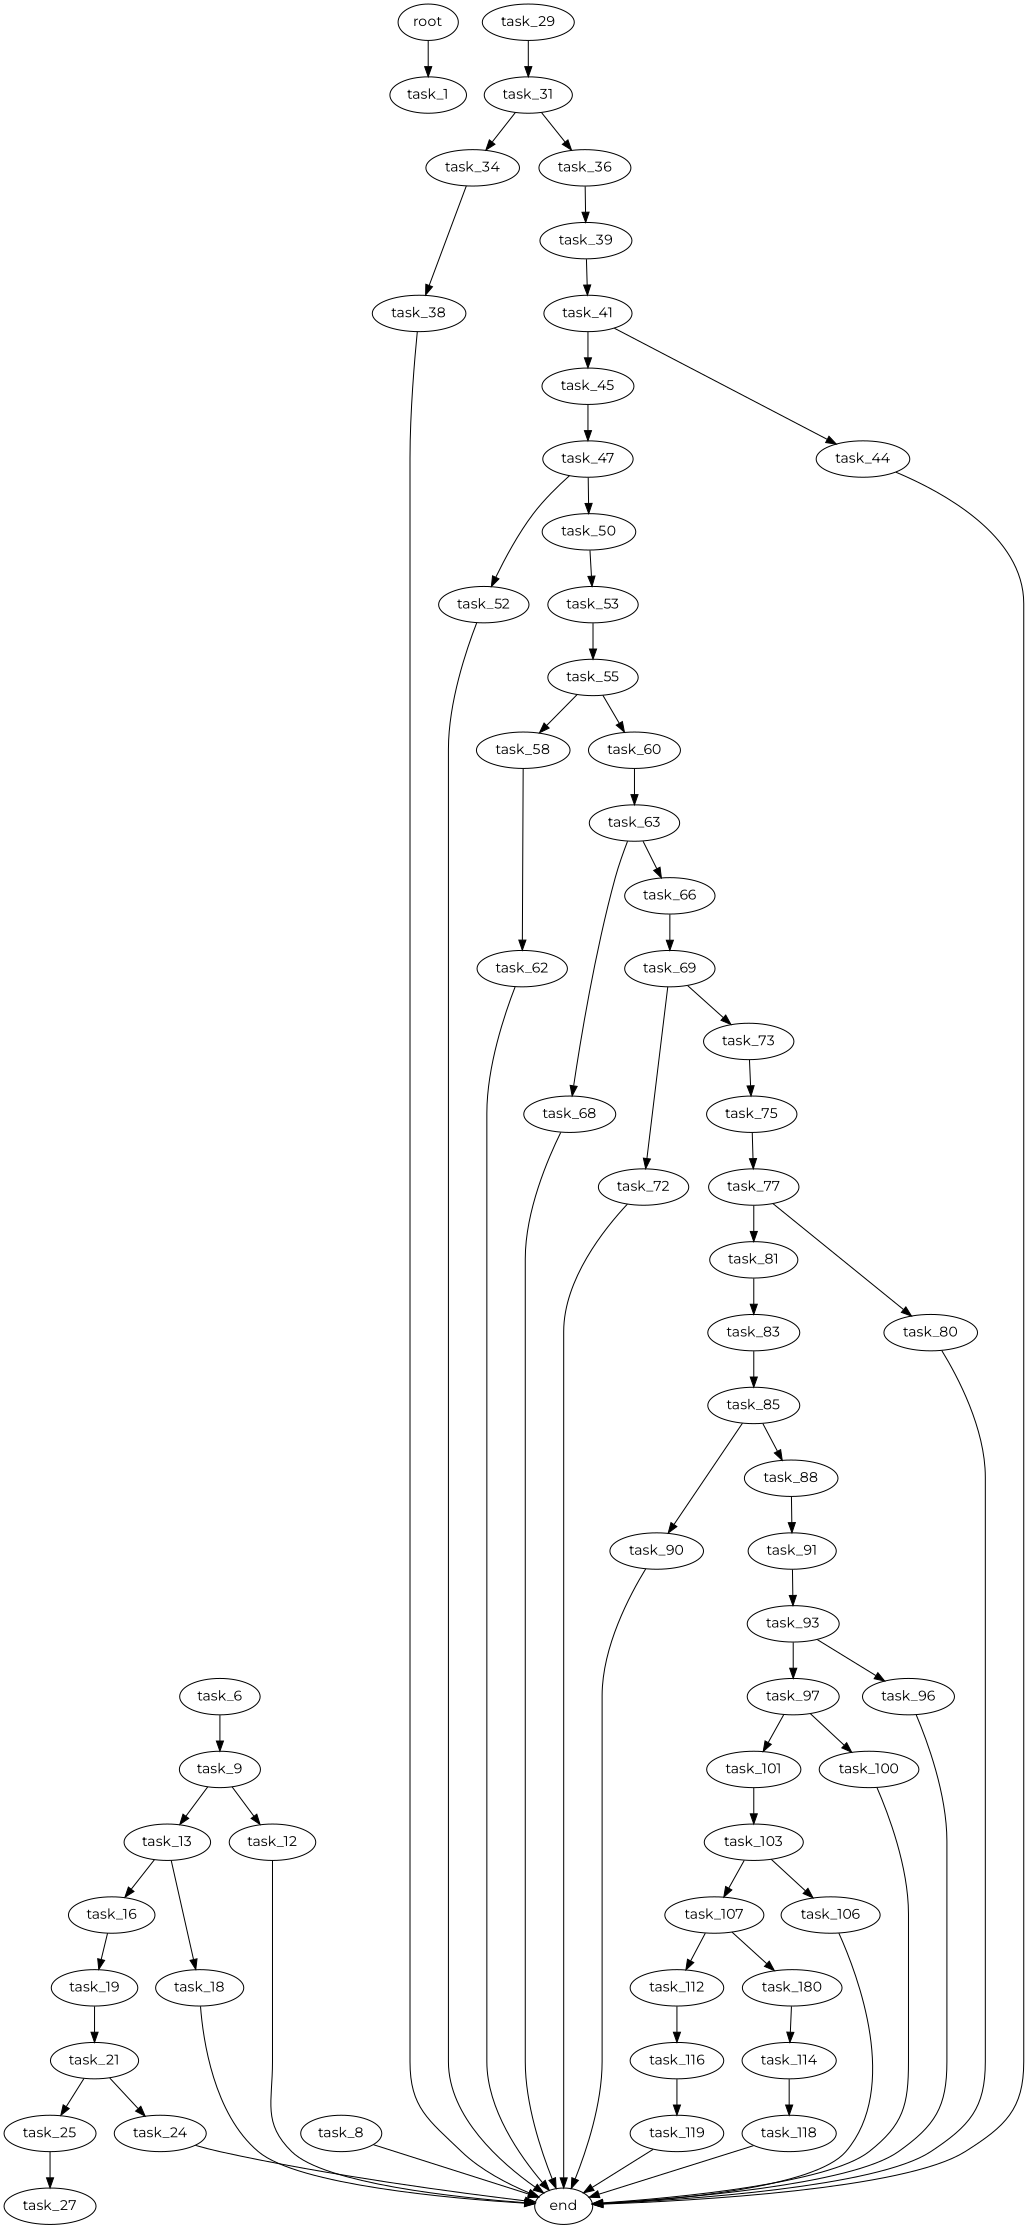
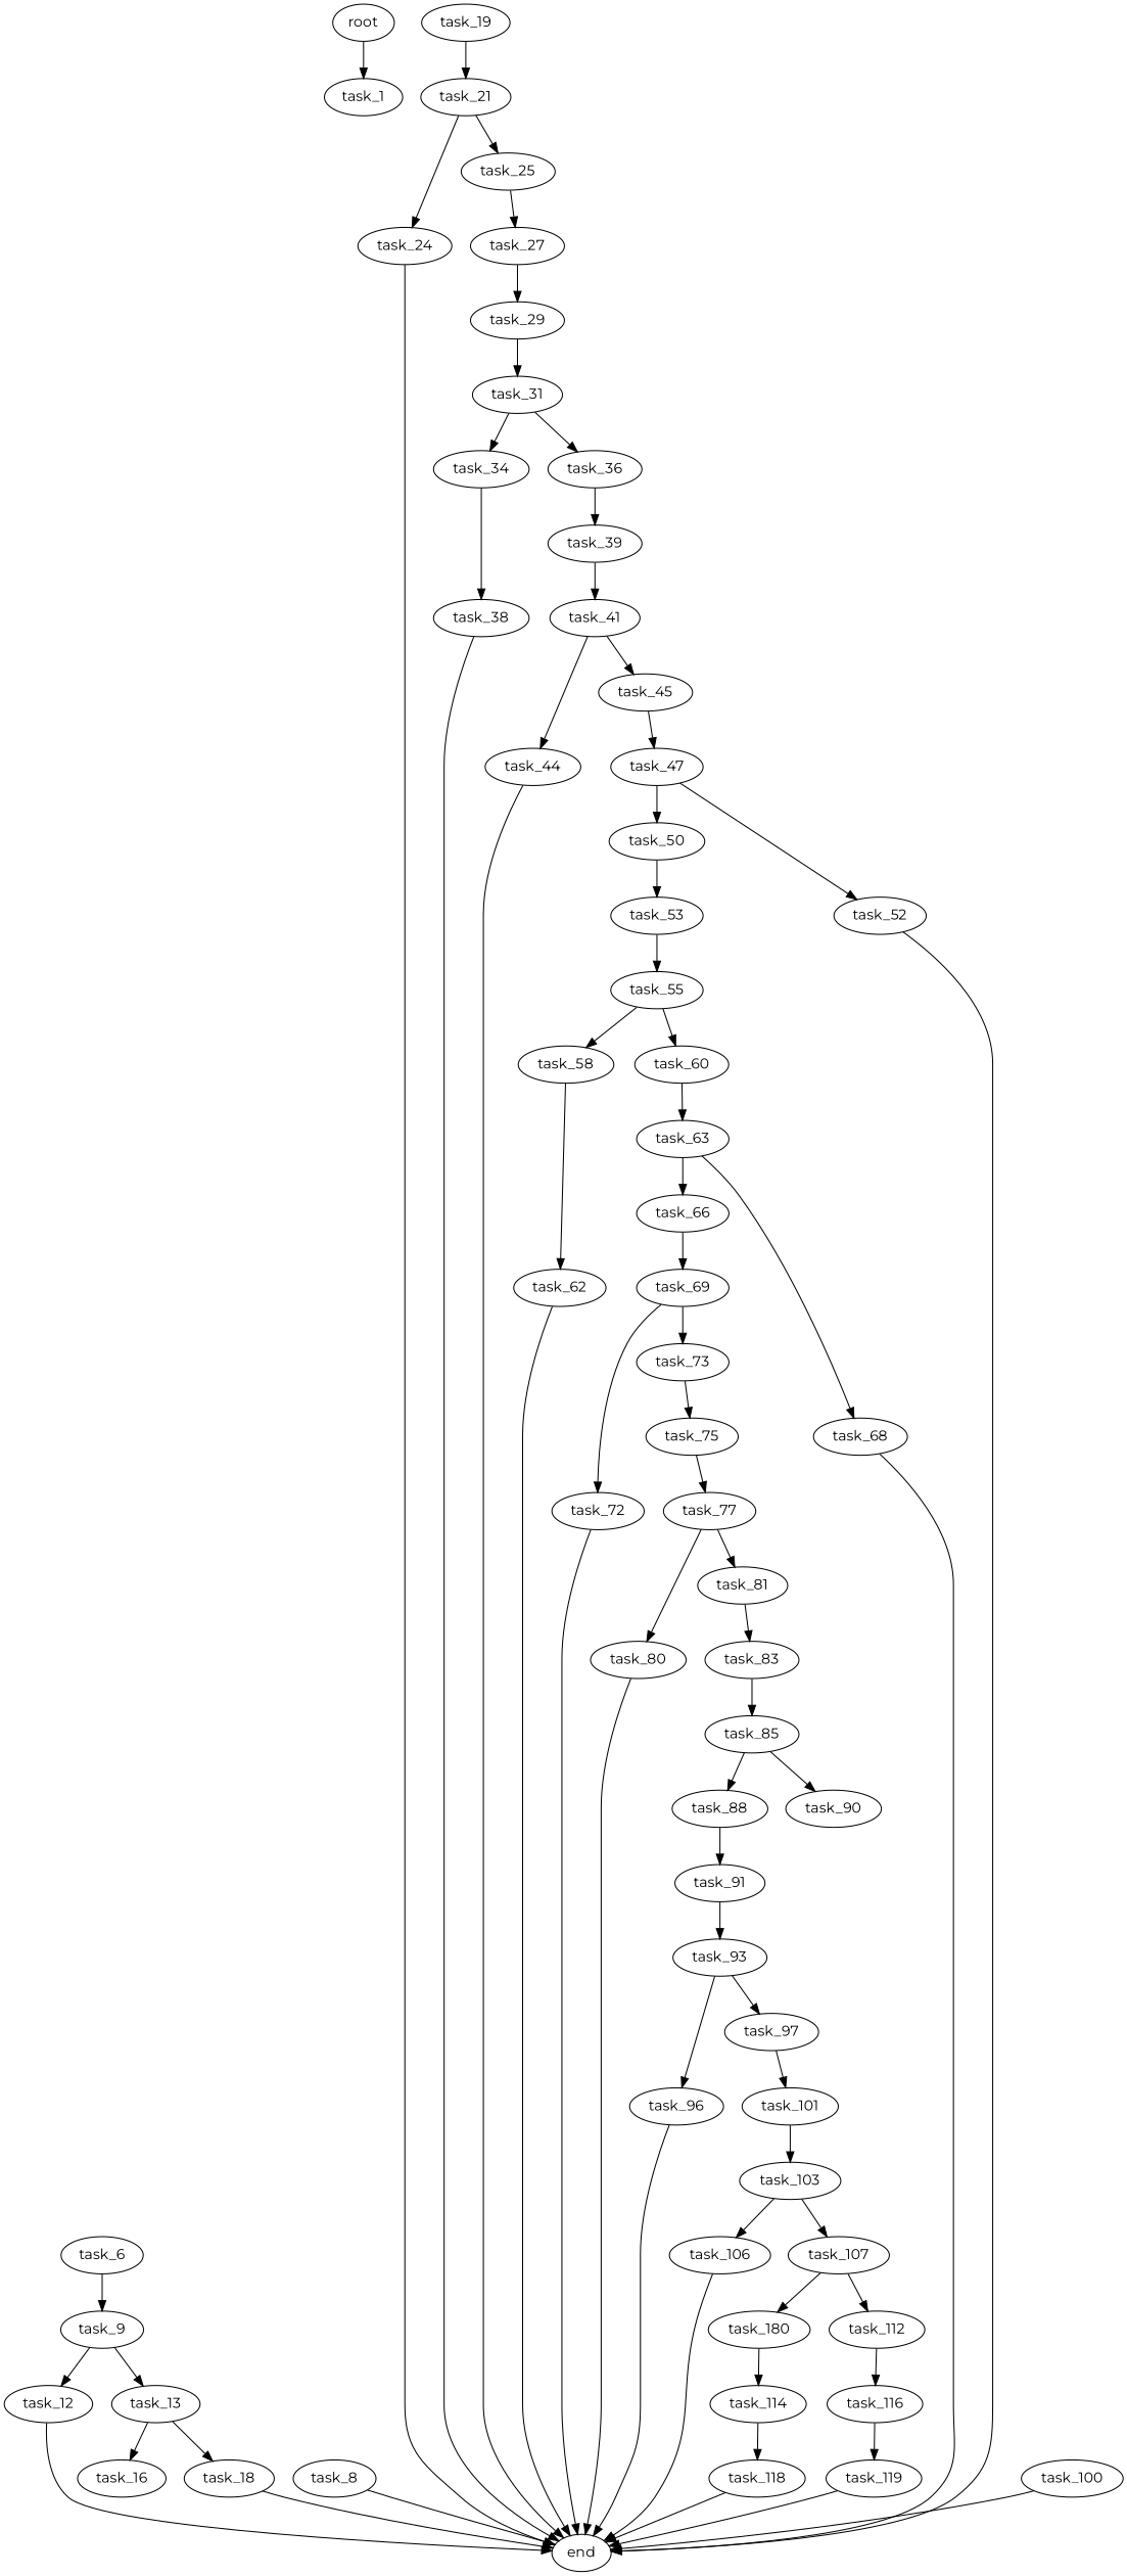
  digraph {
    fontname=Montserrat
    node [fontname=Montserrat]
    edge [fontname=Montserrat]
    root
    task_1
    task_6
    task_9
    task_8
    end
    task_12
    task_13
    task_16
    task_18
    task_19
    task_21
    task_24
    task_25
    task_27
    task_29
    task_31
    task_34
    task_36
    task_38
    task_39
    task_41
    task_44
    task_45
    task_47
    task_50
    task_52
    task_53
    task_55
    task_58
    task_60
    task_62
    task_63
    task_66
    task_68
    task_69
    task_72
    task_73
    task_75
    task_77
    task_80
    task_81
    task_83
    task_85
    task_88
    task_90
    task_91
    task_93
    task_96
    task_97
    task_100
    task_101
    task_103
    task_106
    task_107
    n56 [label=task_180]
    task_112
    task_114
    task_116
    task_118
    task_119
    root -> task_1
    task_6 -> task_9
    task_9 -> task_12
    task_9 -> task_13
    task_8 -> end
    task_12 -> end
    task_13 -> task_16
    task_13 -> task_18
-   task_16 -> task_19
    task_18 -> end
    task_19 -> task_21
    task_21 -> task_24
    task_21 -> task_25
    task_24 -> end
    task_25 -> task_27
+   task_27 -> task_29
    task_29 -> task_31
    task_31 -> task_34
    task_31 -> task_36
    task_34 -> task_38
    task_36 -> task_39
    task_38 -> end
    task_39 -> task_41
    task_41 -> task_44
    task_41 -> task_45
    task_44 -> end
    task_45 -> task_47
    task_47 -> task_50
    task_47 -> task_52
    task_50 -> task_53
    task_52 -> end
    task_53 -> task_55
    task_55 -> task_58
    task_55 -> task_60
    task_58 -> task_62
    task_60 -> task_63
    task_62 -> end
    task_63 -> task_66
    task_63 -> task_68
    task_66 -> task_69
    task_68 -> end
    task_69 -> task_72
    task_69 -> task_73
    task_72 -> end
    task_73 -> task_75
    task_75 -> task_77
    task_77 -> task_80
    task_77 -> task_81
    task_80 -> end
    task_81 -> task_83
    task_83 -> task_85
    task_85 -> task_88
    task_85 -> task_90
    task_88 -> task_91
-   task_90 -> end
    task_91 -> task_93
    task_93 -> task_96
    task_93 -> task_97
    task_96 -> end
-   task_97 -> task_100
    task_97 -> task_101
    task_100 -> end
    task_101 -> task_103
    task_103 -> task_106
    task_103 -> task_107
    task_106 -> end
    task_107 -> n56
    task_107 -> task_112
    n56 -> task_114
    task_112 -> task_116
    task_114 -> task_118
    task_116 -> task_119
    task_118 -> end
    task_119 -> end
  }
